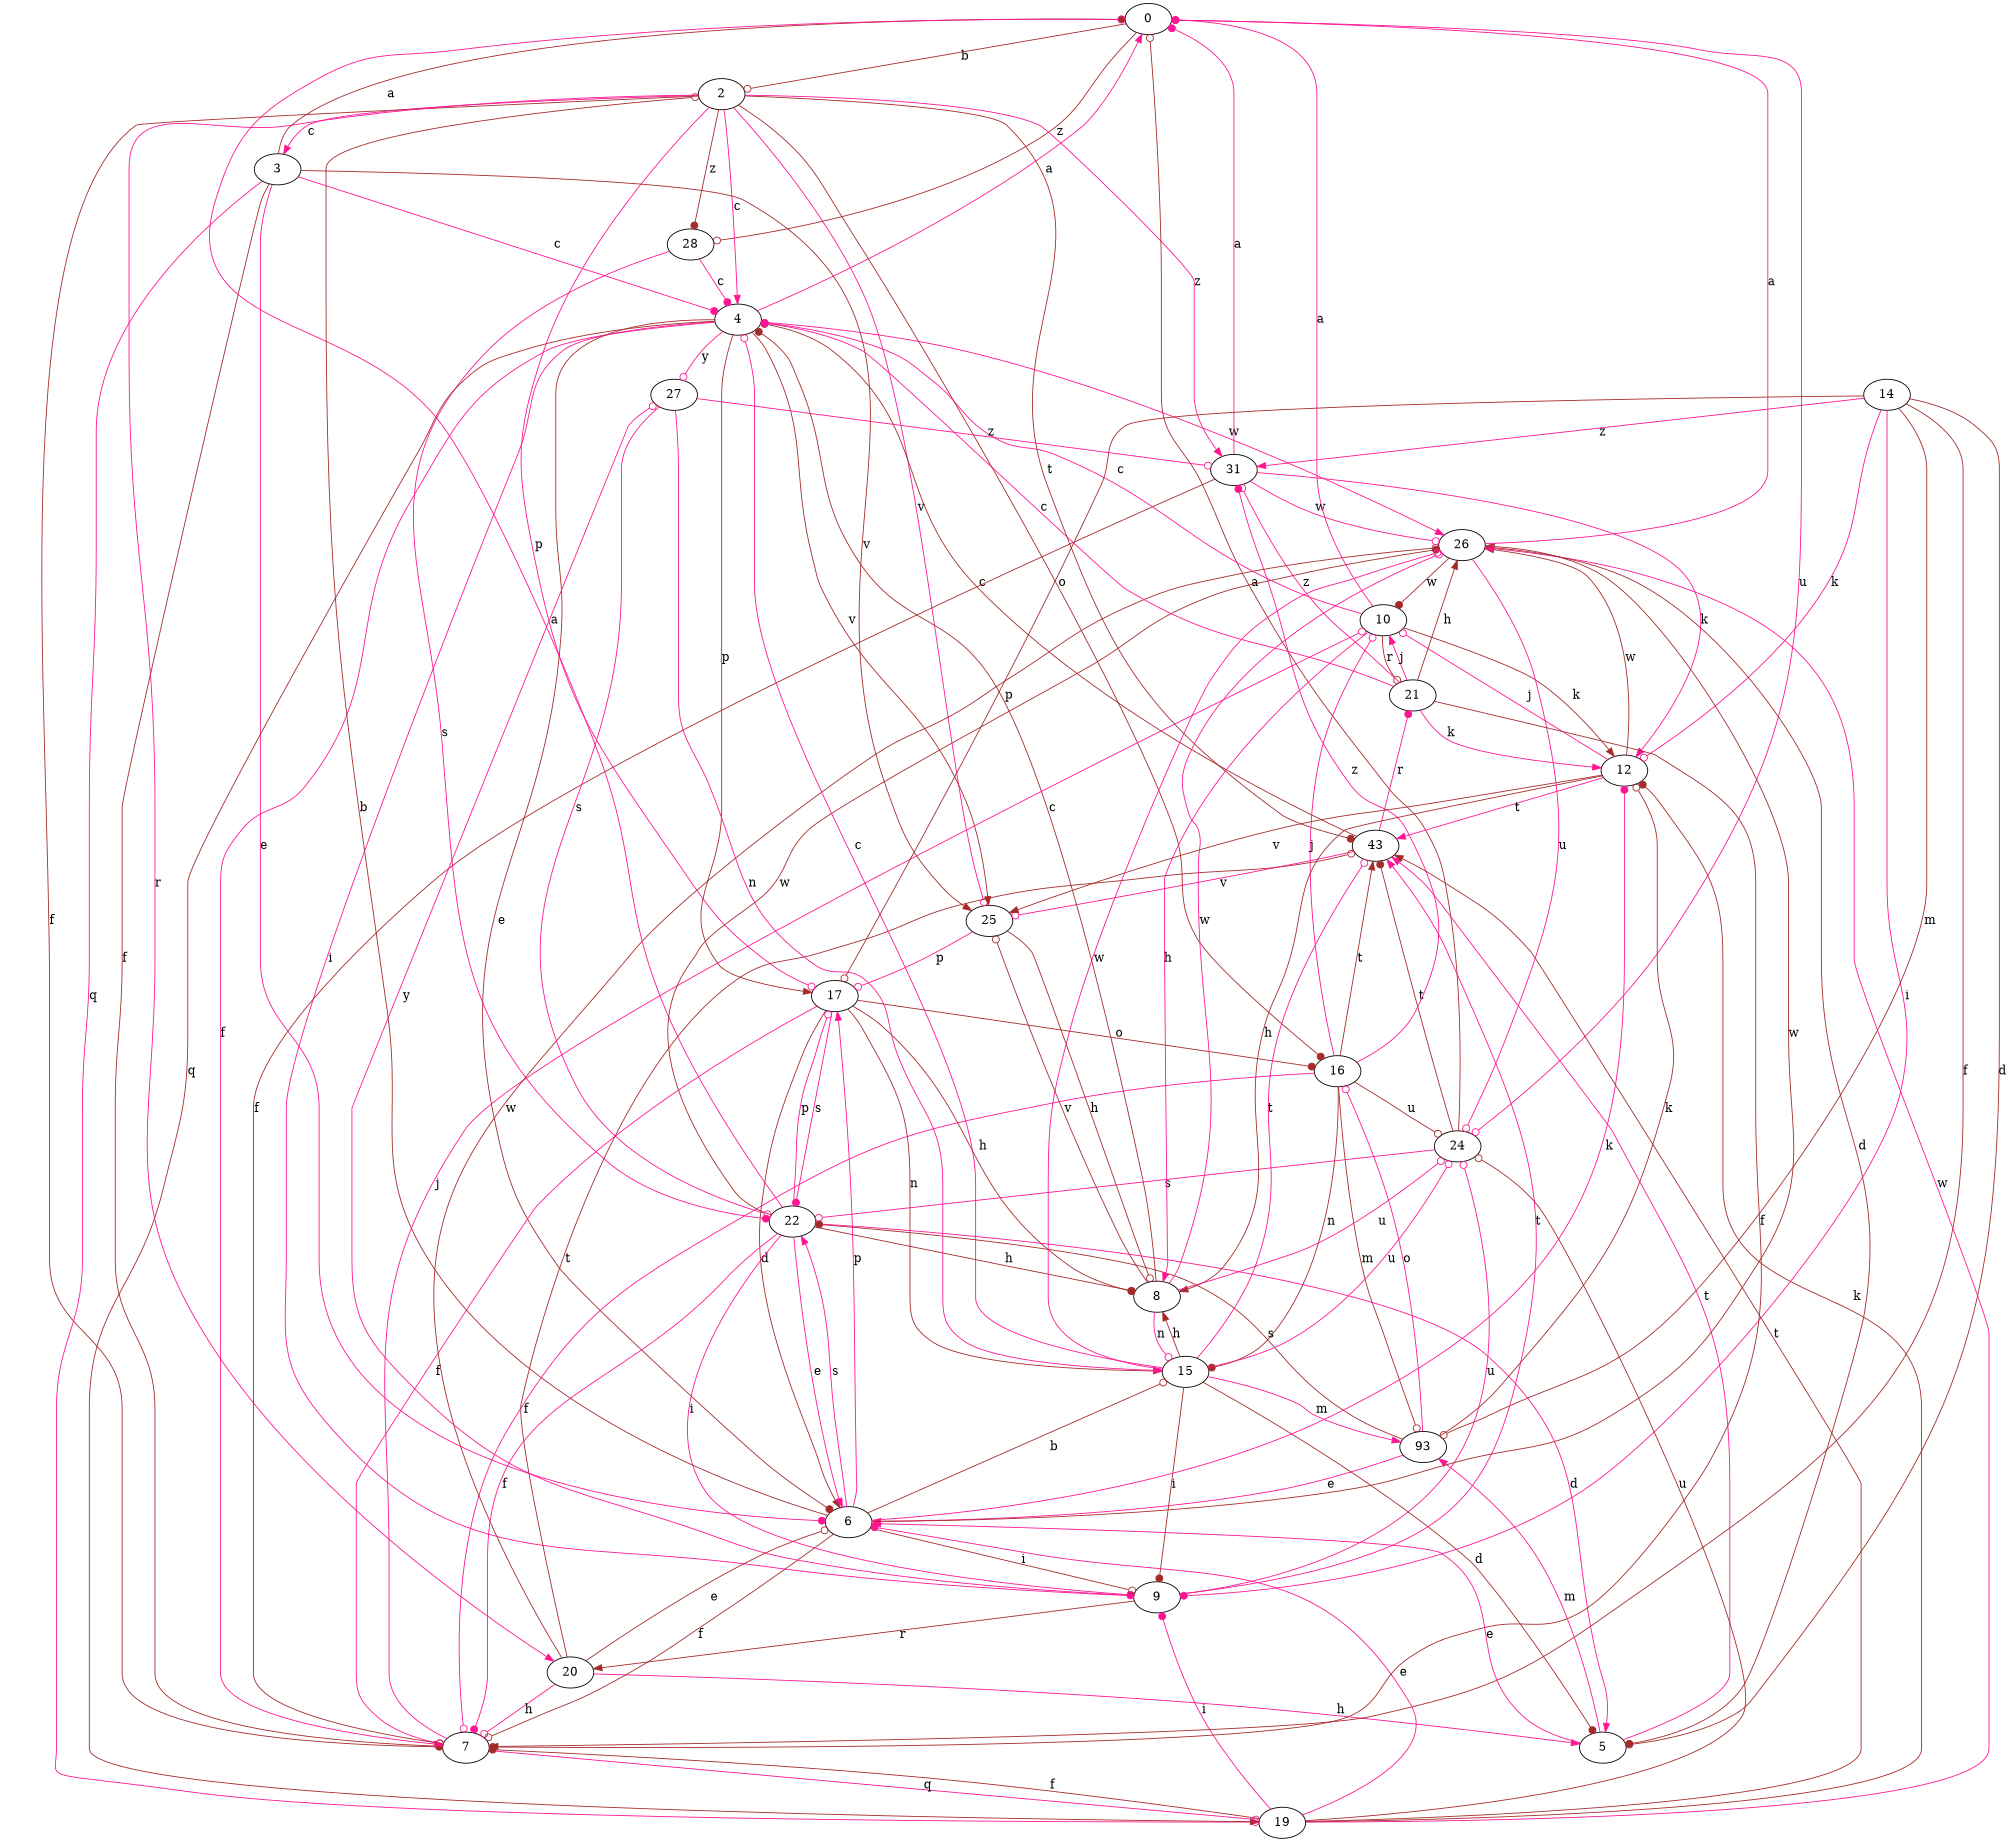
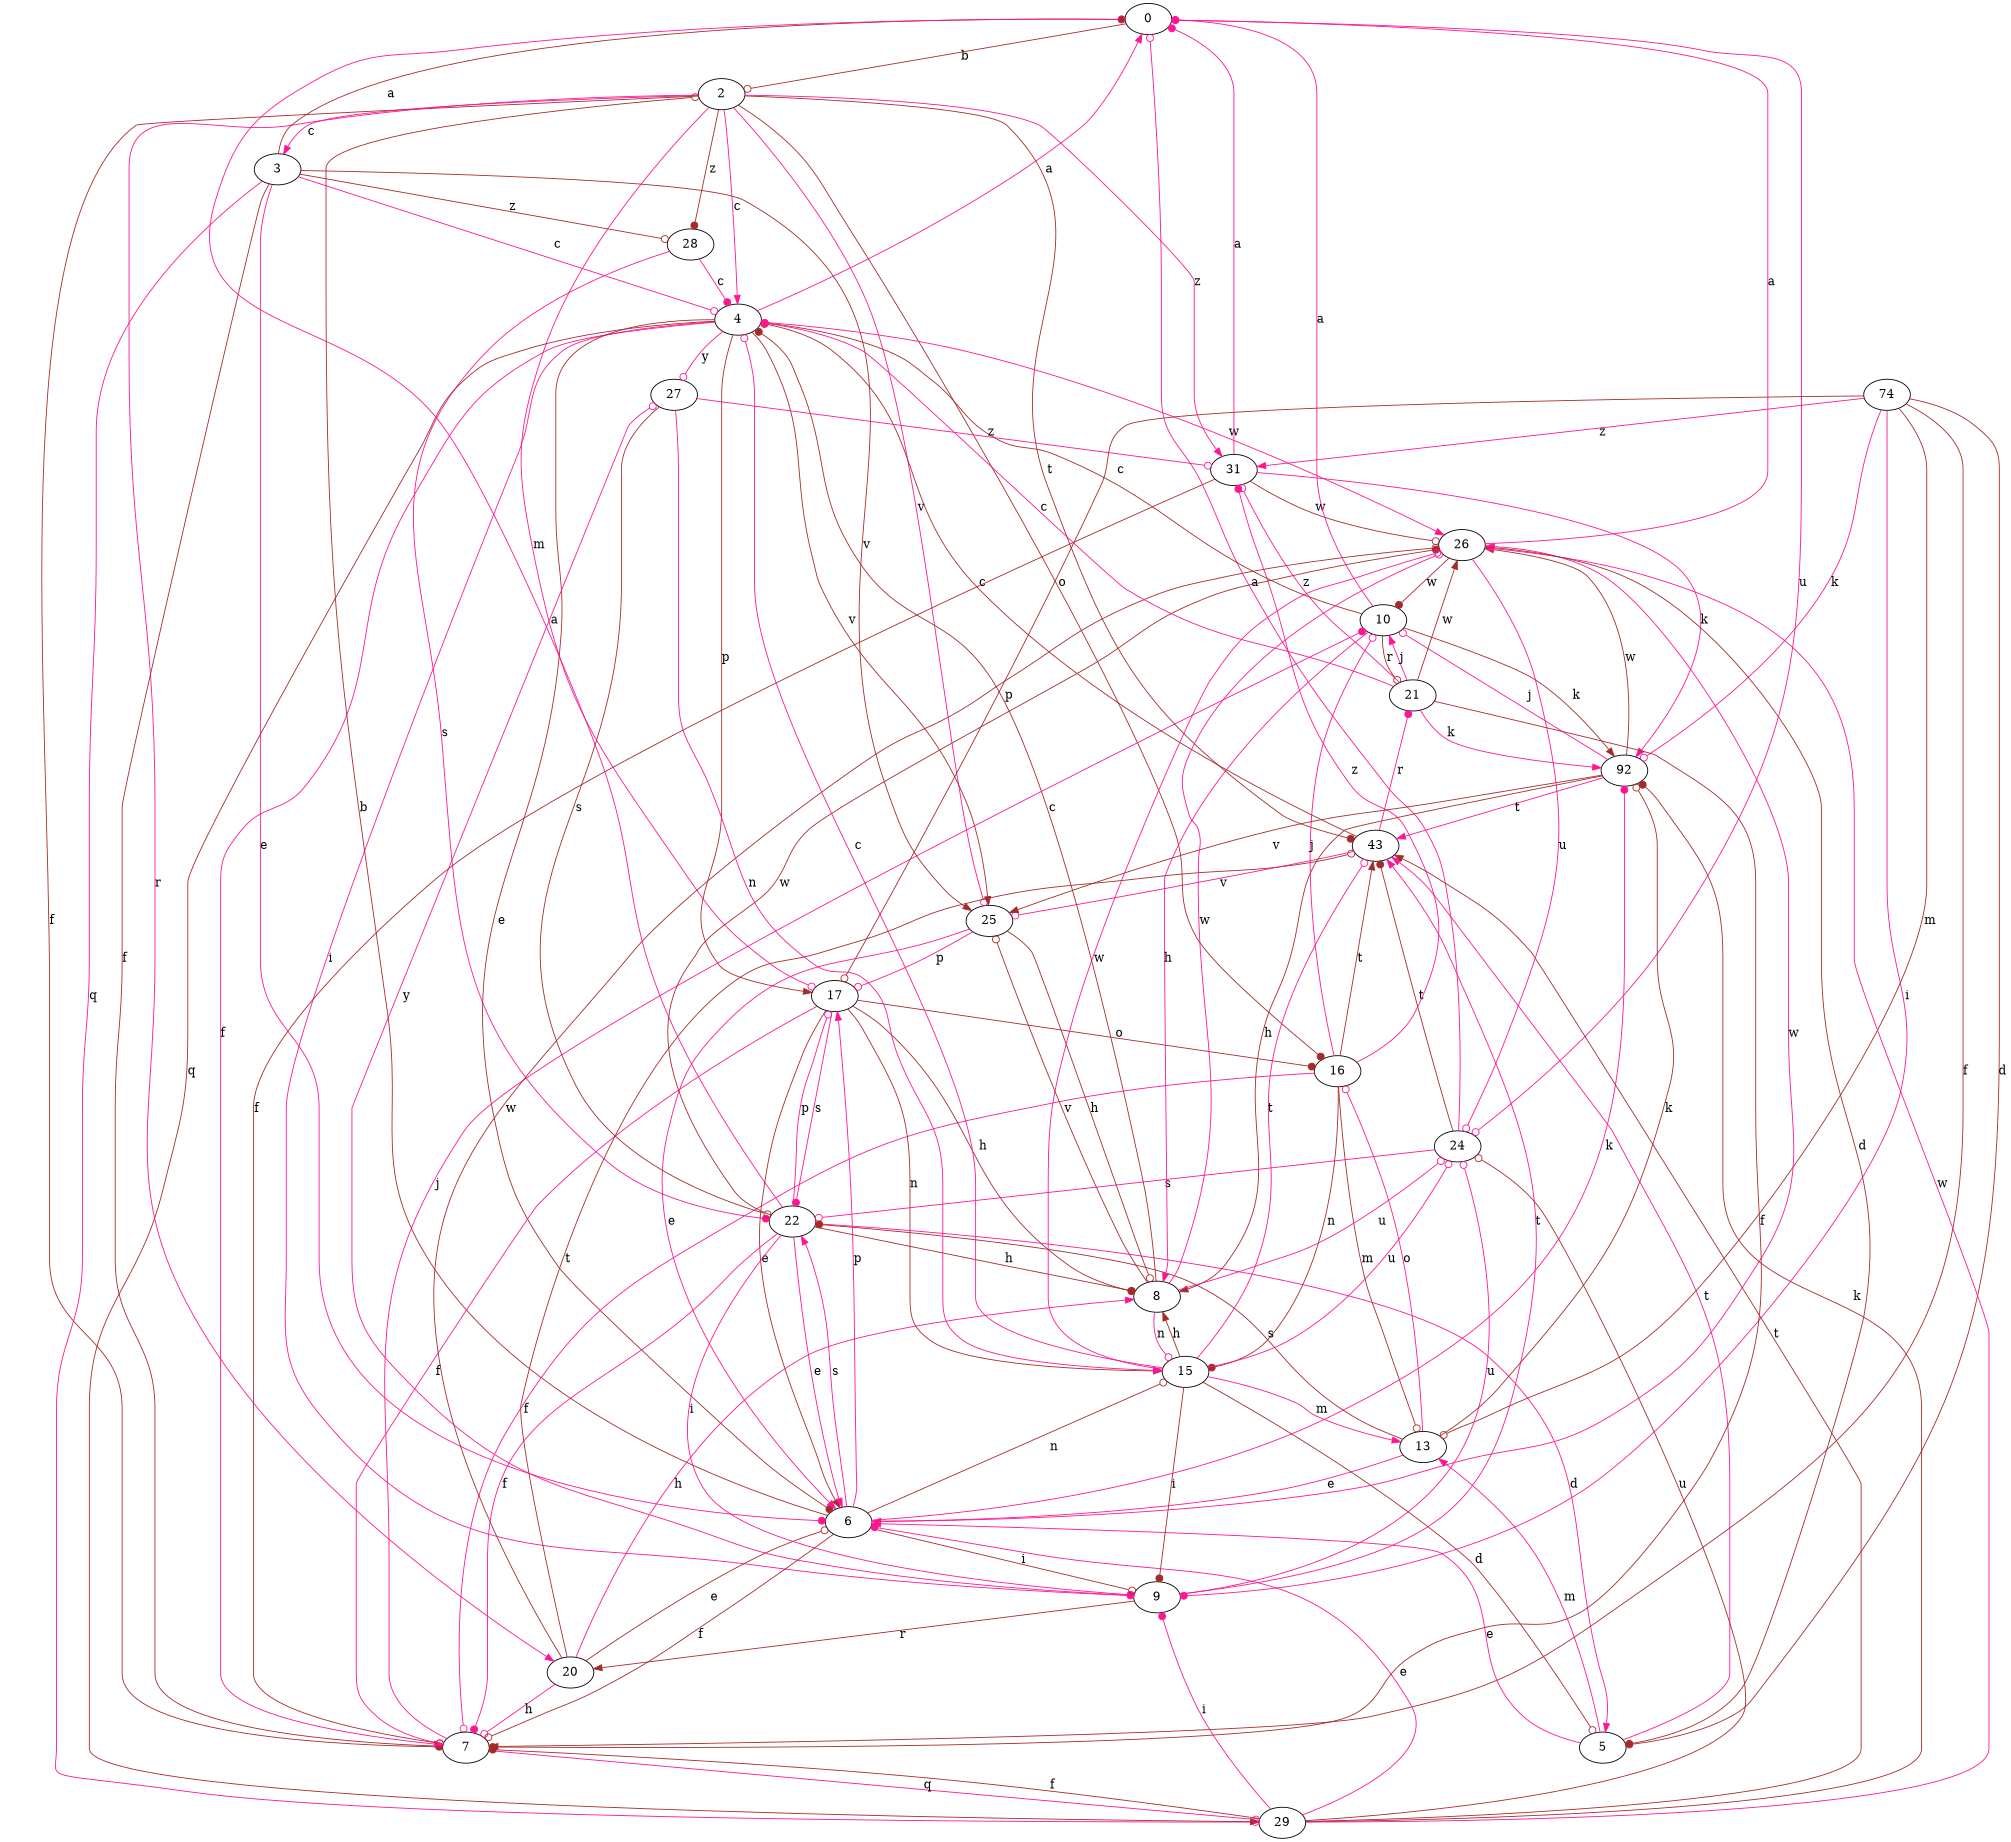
  strict digraph {
    edge [arrowhead=odot color=deeppink]
    0
    2
    24
    28
    16
    3
    4
    7
    17
    20
    n11 [label=43]
    25
    31
    22
-   14
+   14 [label=74]
    9
    5
-   13 [label=93]
-   12
+   13
+   12 [label=92]
    15
    10
    6
-   19
+   19 [label=29]
    26
    27
    8
    21
    0 -> 2 [color=brown label=b]
    0 -> 24 [label=u]
-   0 -> 28 [color=brown label=z]
+   3 -> 28 [color=brown label=z]
    2 -> 28 [arrowhead=dot color=brown label=z]
    2 -> 16 [arrowhead=dot color=brown label=o]
    2 -> 3 [arrowhead=normal label=c]
    2 -> 4 [arrowhead=normal label=c]
    2 -> 7 [arrowhead=dot color=brown label=f]
-   2 -> 17 [label=p]
+   2 -> 17 [label=m]
    2 -> 20 [arrowhead=normal label=r]
    2 -> n11 [arrowhead=dot color=brown label=t]
    2 -> 25 [label=v]
    2 -> 31 [arrowhead=normal label=z]
-   24 -> 0 [color=brown label=a]
+   24 -> 0 [label=a]
    24 -> n11 [arrowhead=dot color=brown label=t]
    24 -> 22 [label=s]
    28 -> 4 [arrowhead=dot label=c]
    28 -> 22 [arrowhead=dot label=s]
-   16 -> 24 [color=brown label=u]
    16 -> 7 [label=f]
    16 -> n11 [arrowhead=normal color=brown label=t]
    16 -> 31 [arrowhead=dot label=z]
    16 -> 13 [color=brown label=m]
    16 -> 15 [arrowhead=dot color=brown label=n]
    16 -> 10 [label=j]
    3 -> 0 [arrowhead=dot color=brown label=a]
-   3 -> 4 [arrowhead=dot label=c]
+   3 -> 4 [label=c]
    3 -> 7 [color=brown label=f]
    3 -> 25 [arrowhead=normal color=brown label=v]
    3 -> 6 [arrowhead=dot label=e]
    3 -> 19 [label=q]
    4 -> 0 [arrowhead=normal label=a]
    4 -> 7 [arrowhead=normal label=f]
    4 -> 17 [arrowhead=normal color=brown label=p]
    4 -> 25 [arrowhead=normal color=brown label=v]
    4 -> 9 [label=i]
    4 -> 6 [arrowhead=dot color=brown label=e]
    4 -> 19 [arrowhead=normal color=brown label=q]
    4 -> 26 [arrowhead=normal label=w]
    4 -> 27 [label=y]
-   7 -> 10 [label=j]
+   7 -> 10 [arrowhead=dot label=j]
    7 -> 19 [label=q]
    17 -> 16 [arrowhead=dot color=brown label=o]
    17 -> 7 [label=f]
    17 -> 22 [arrowhead=dot label=s]
    17 -> 15 [arrowhead=normal color=brown label=n]
-   17 -> 6 [arrowhead=normal color=brown label=d]
+   17 -> 6 [arrowhead=normal color=brown label=e]
    17 -> 8 [arrowhead=dot color=brown label=h]
    20 -> 7 [label=h]
    20 -> n11 [color=brown label=t]
    20 -> 6 [color=brown label=e]
    20 -> 26 [color=brown label=w]
-   20 -> 5 [arrowhead=normal label=h]
+   20 -> 8 [arrowhead=normal label=h]
    n11 -> 4 [arrowhead=dot color=brown label=c]
    n11 -> 25 [label=v]
    n11 -> 21 [arrowhead=dot label=r]
    25 -> 17 [label=p]
+   25 -> 6 [arrowhead=normal label=e]
    25 -> 8 [color=brown label=h]
    31 -> 0 [arrowhead=dot label=a]
    31 -> 7 [color=brown label=f]
    31 -> 12 [arrowhead=normal label=k]
-   31 -> 26 [label=w]
+   31 -> 26 [color=brown label=w]
    22 -> 0 [label=a]
    22 -> 7 [arrowhead=dot label=f]
    22 -> 17 [label=p]
    22 -> 9 [arrowhead=dot label=i]
    22 -> 5 [arrowhead=normal label=d]
    22 -> 6 [arrowhead=normal label=e]
    22 -> 26 [arrowhead=dot color=brown label=w]
    22 -> 8 [arrowhead=dot color=brown label=h]
    14 -> 7 [arrowhead=normal color=brown label=f]
    14 -> 17 [color=brown label=p]
    14 -> 31 [arrowhead=normal label=z]
    14 -> 9 [arrowhead=dot label=i]
    14 -> 5 [color=brown label=d]
    14 -> 13 [color=brown label=m]
    14 -> 12 [label=k]
    9 -> 24 [label=u]
    9 -> 20 [arrowhead=normal color=brown label=r]
    9 -> n11 [arrowhead=normal label=t]
    9 -> 27 [label=y]
    5 -> n11 [arrowhead=normal label=t]
    5 -> 13 [arrowhead=normal label=m]
    5 -> 6 [arrowhead=normal label=e]
    13 -> 16 [label=o]
    13 -> 22 [arrowhead=dot color=brown label=s]
    13 -> 12 [color=brown label=k]
    13 -> 6 [arrowhead=normal label=e]
    12 -> n11 [arrowhead=normal label=t]
    12 -> 25 [arrowhead=normal color=brown label=v]
    12 -> 10 [label=j]
    12 -> 26 [arrowhead=normal color=brown label=w]
    12 -> 8 [arrowhead=normal color=brown label=h]
    15 -> 24 [label=u]
    15 -> 4 [label=c]
    15 -> n11 [label=t]
    15 -> 9 [arrowhead=dot color=brown label=i]
-   15 -> 5 [arrowhead=dot color=brown label=d]
+   15 -> 5 [color=brown label=d]
    15 -> 13 [arrowhead=normal label=m]
    15 -> 26 [label=w]
    15 -> 8 [arrowhead=normal color=brown label=h]
    10 -> 0 [arrowhead=dot label=a]
-   10 -> 4 [label=c]
+   10 -> 4 [color=brown label=c]
    10 -> 12 [arrowhead=normal color=brown label=k]
    10 -> 8 [arrowhead=normal label=h]
    10 -> 21 [color=brown label=r]
    6 -> 2 [color=brown label=b]
    6 -> 7 [color=brown label=f]
    6 -> 17 [arrowhead=normal label=p]
    6 -> 22 [arrowhead=normal label=s]
    6 -> 9 [color=brown label=i]
    6 -> 12 [arrowhead=dot label=k]
-   6 -> 15 [color=brown label=b]
-   6 -> 26 [arrowhead=normal color=brown label=w]
+   6 -> 15 [color=brown label=n]
+   6 -> 26 [arrowhead=normal label=w]
    19 -> 24 [color=brown label=u]
    19 -> 7 [arrowhead=dot color=brown label=f]
    19 -> n11 [arrowhead=normal color=brown label=t]
    19 -> 9 [arrowhead=dot label=i]
    19 -> 12 [arrowhead=dot color=brown label=k]
    19 -> 6 [arrowhead=dot label=e]
    19 -> 26 [arrowhead=normal label=w]
    26 -> 0 [label=a]
    26 -> 24 [label=u]
    26 -> 5 [arrowhead=dot color=brown label=d]
    26 -> 10 [arrowhead=dot color=brown label=w]
    27 -> 31 [label=z]
-   27 -> 22 [label=s]
+   27 -> 22 [color=brown label=s]
    27 -> 15 [arrowhead=normal label=n]
    8 -> 24 [label=u]
    8 -> 4 [arrowhead=dot color=brown label=c]
    8 -> 25 [color=brown label=v]
    8 -> 15 [label=n]
    8 -> 26 [label=w]
    21 -> 4 [arrowhead=dot label=c]
    21 -> 7 [arrowhead=dot color=brown label=f]
    21 -> 31 [label=z]
    21 -> 12 [arrowhead=normal label=k]
    21 -> 10 [arrowhead=normal label=j]
-   21 -> 26 [arrowhead=normal color=brown label=h]
+   21 -> 26 [arrowhead=normal color=brown label=w]
  }
